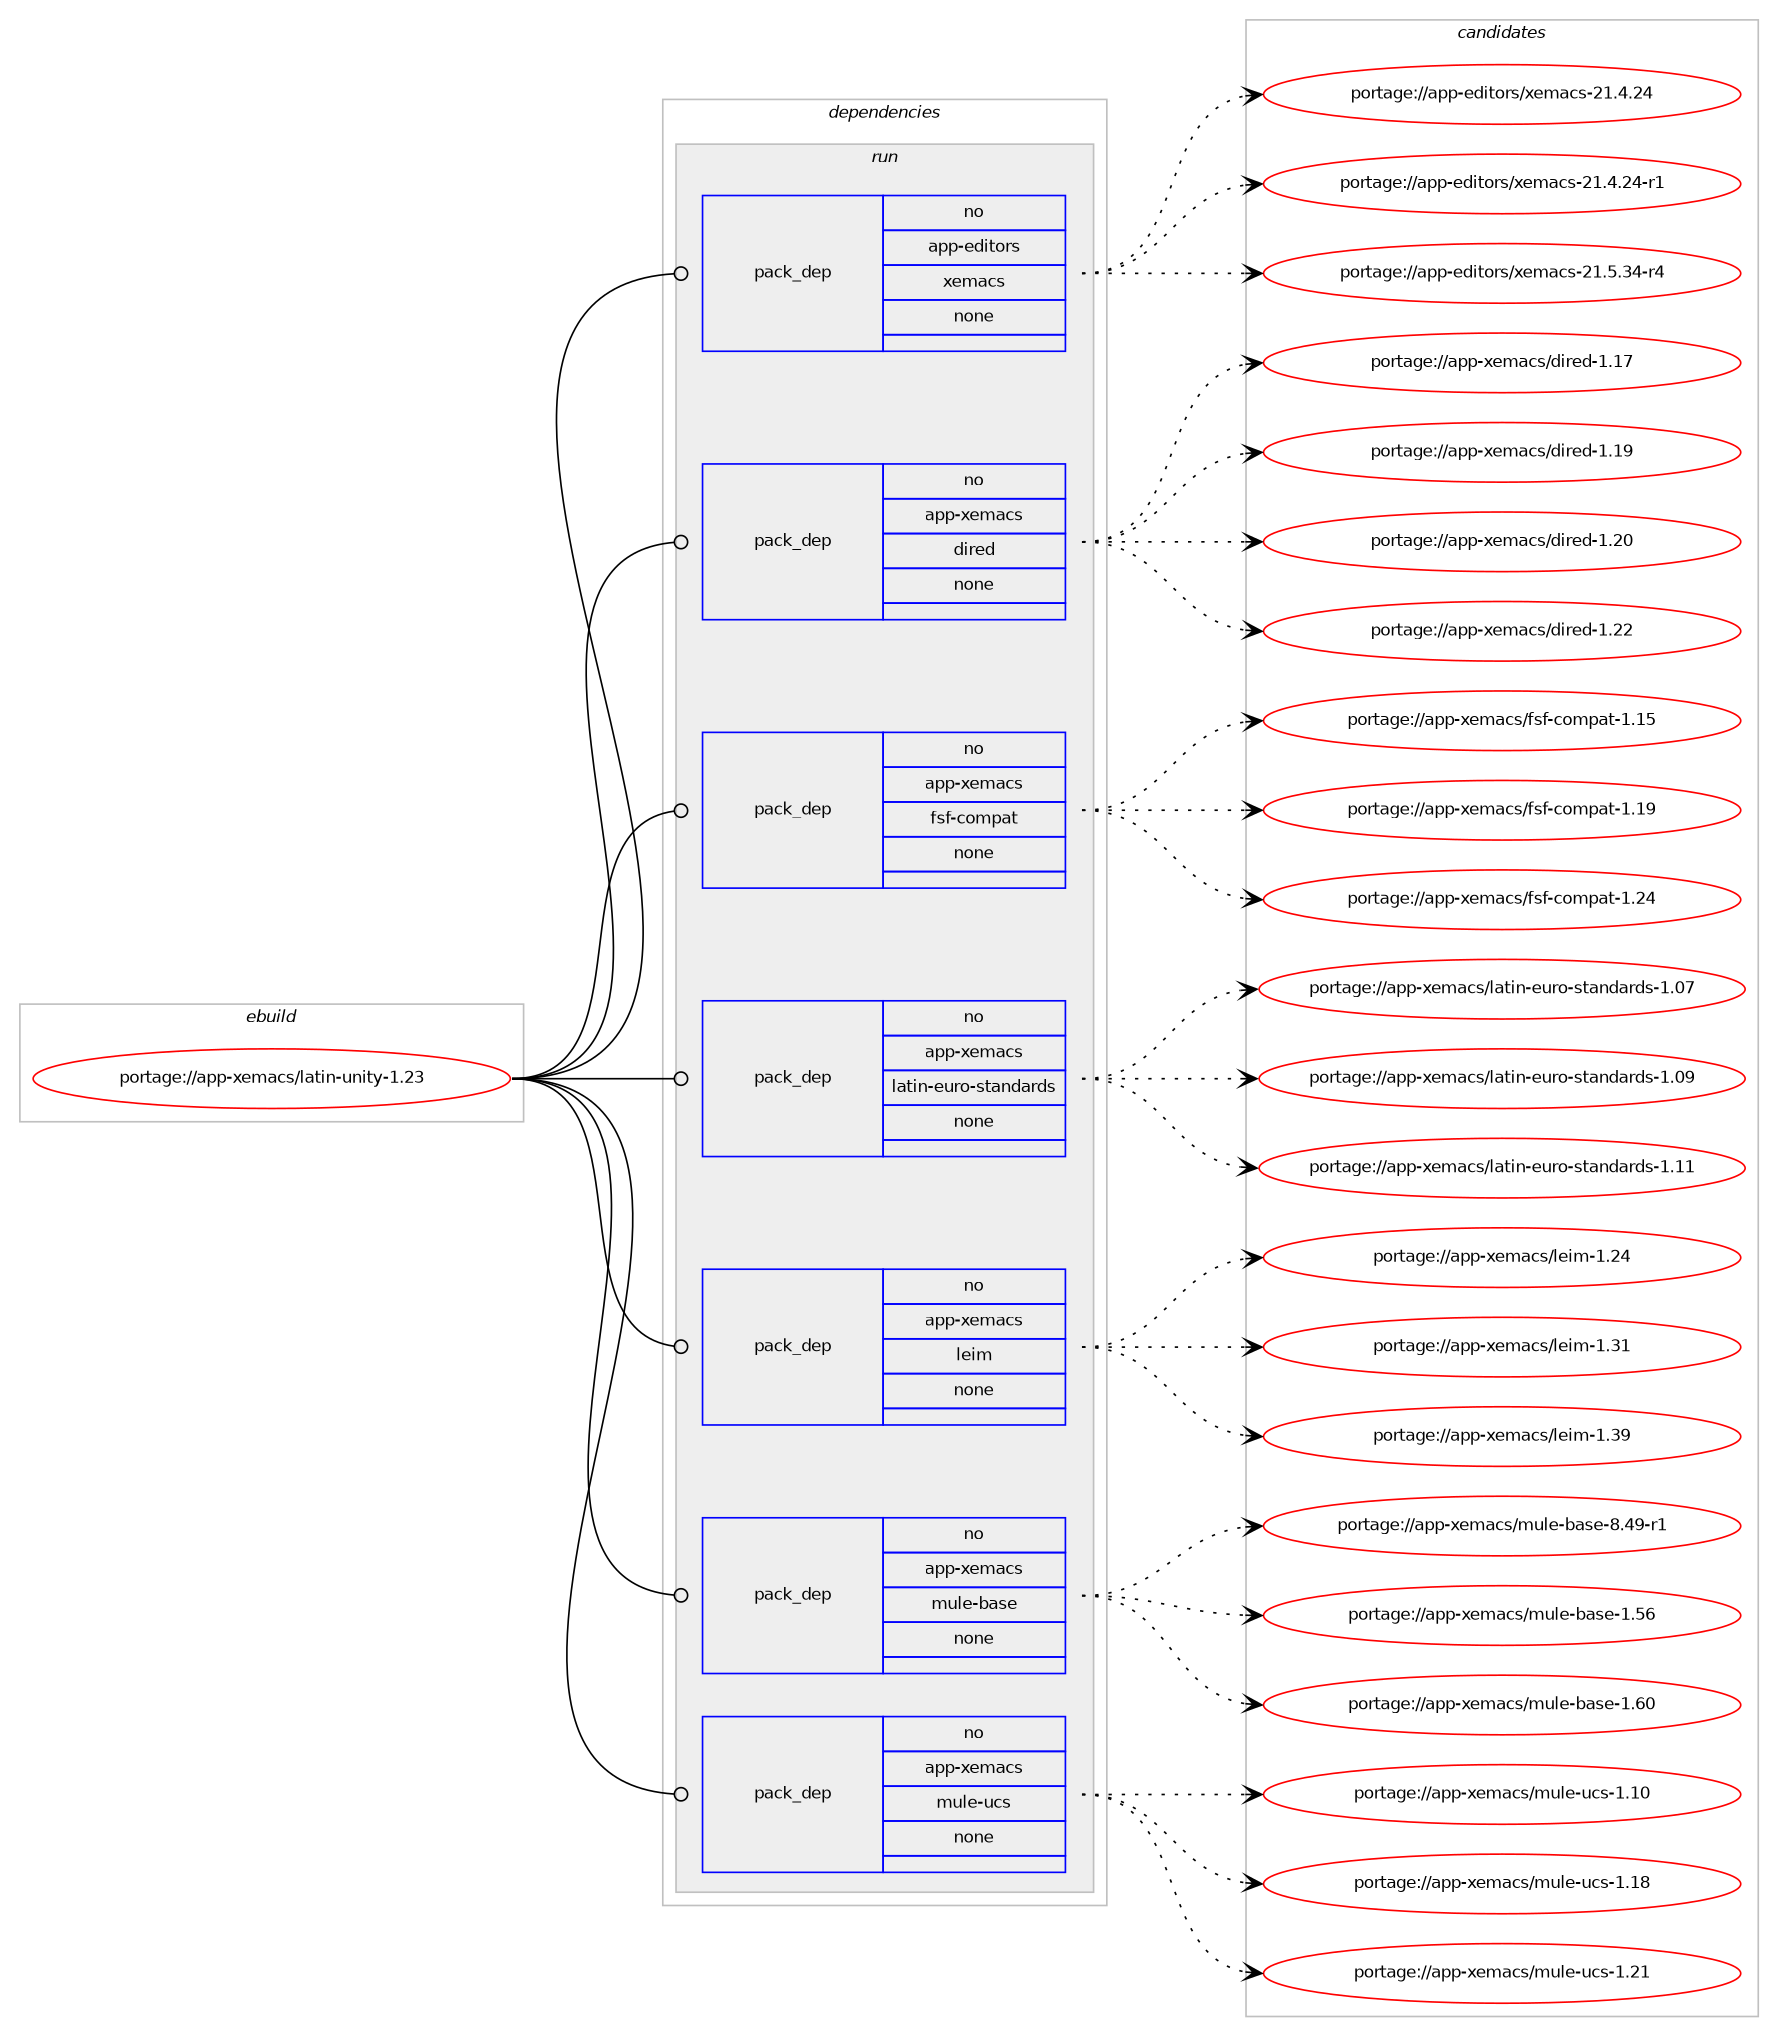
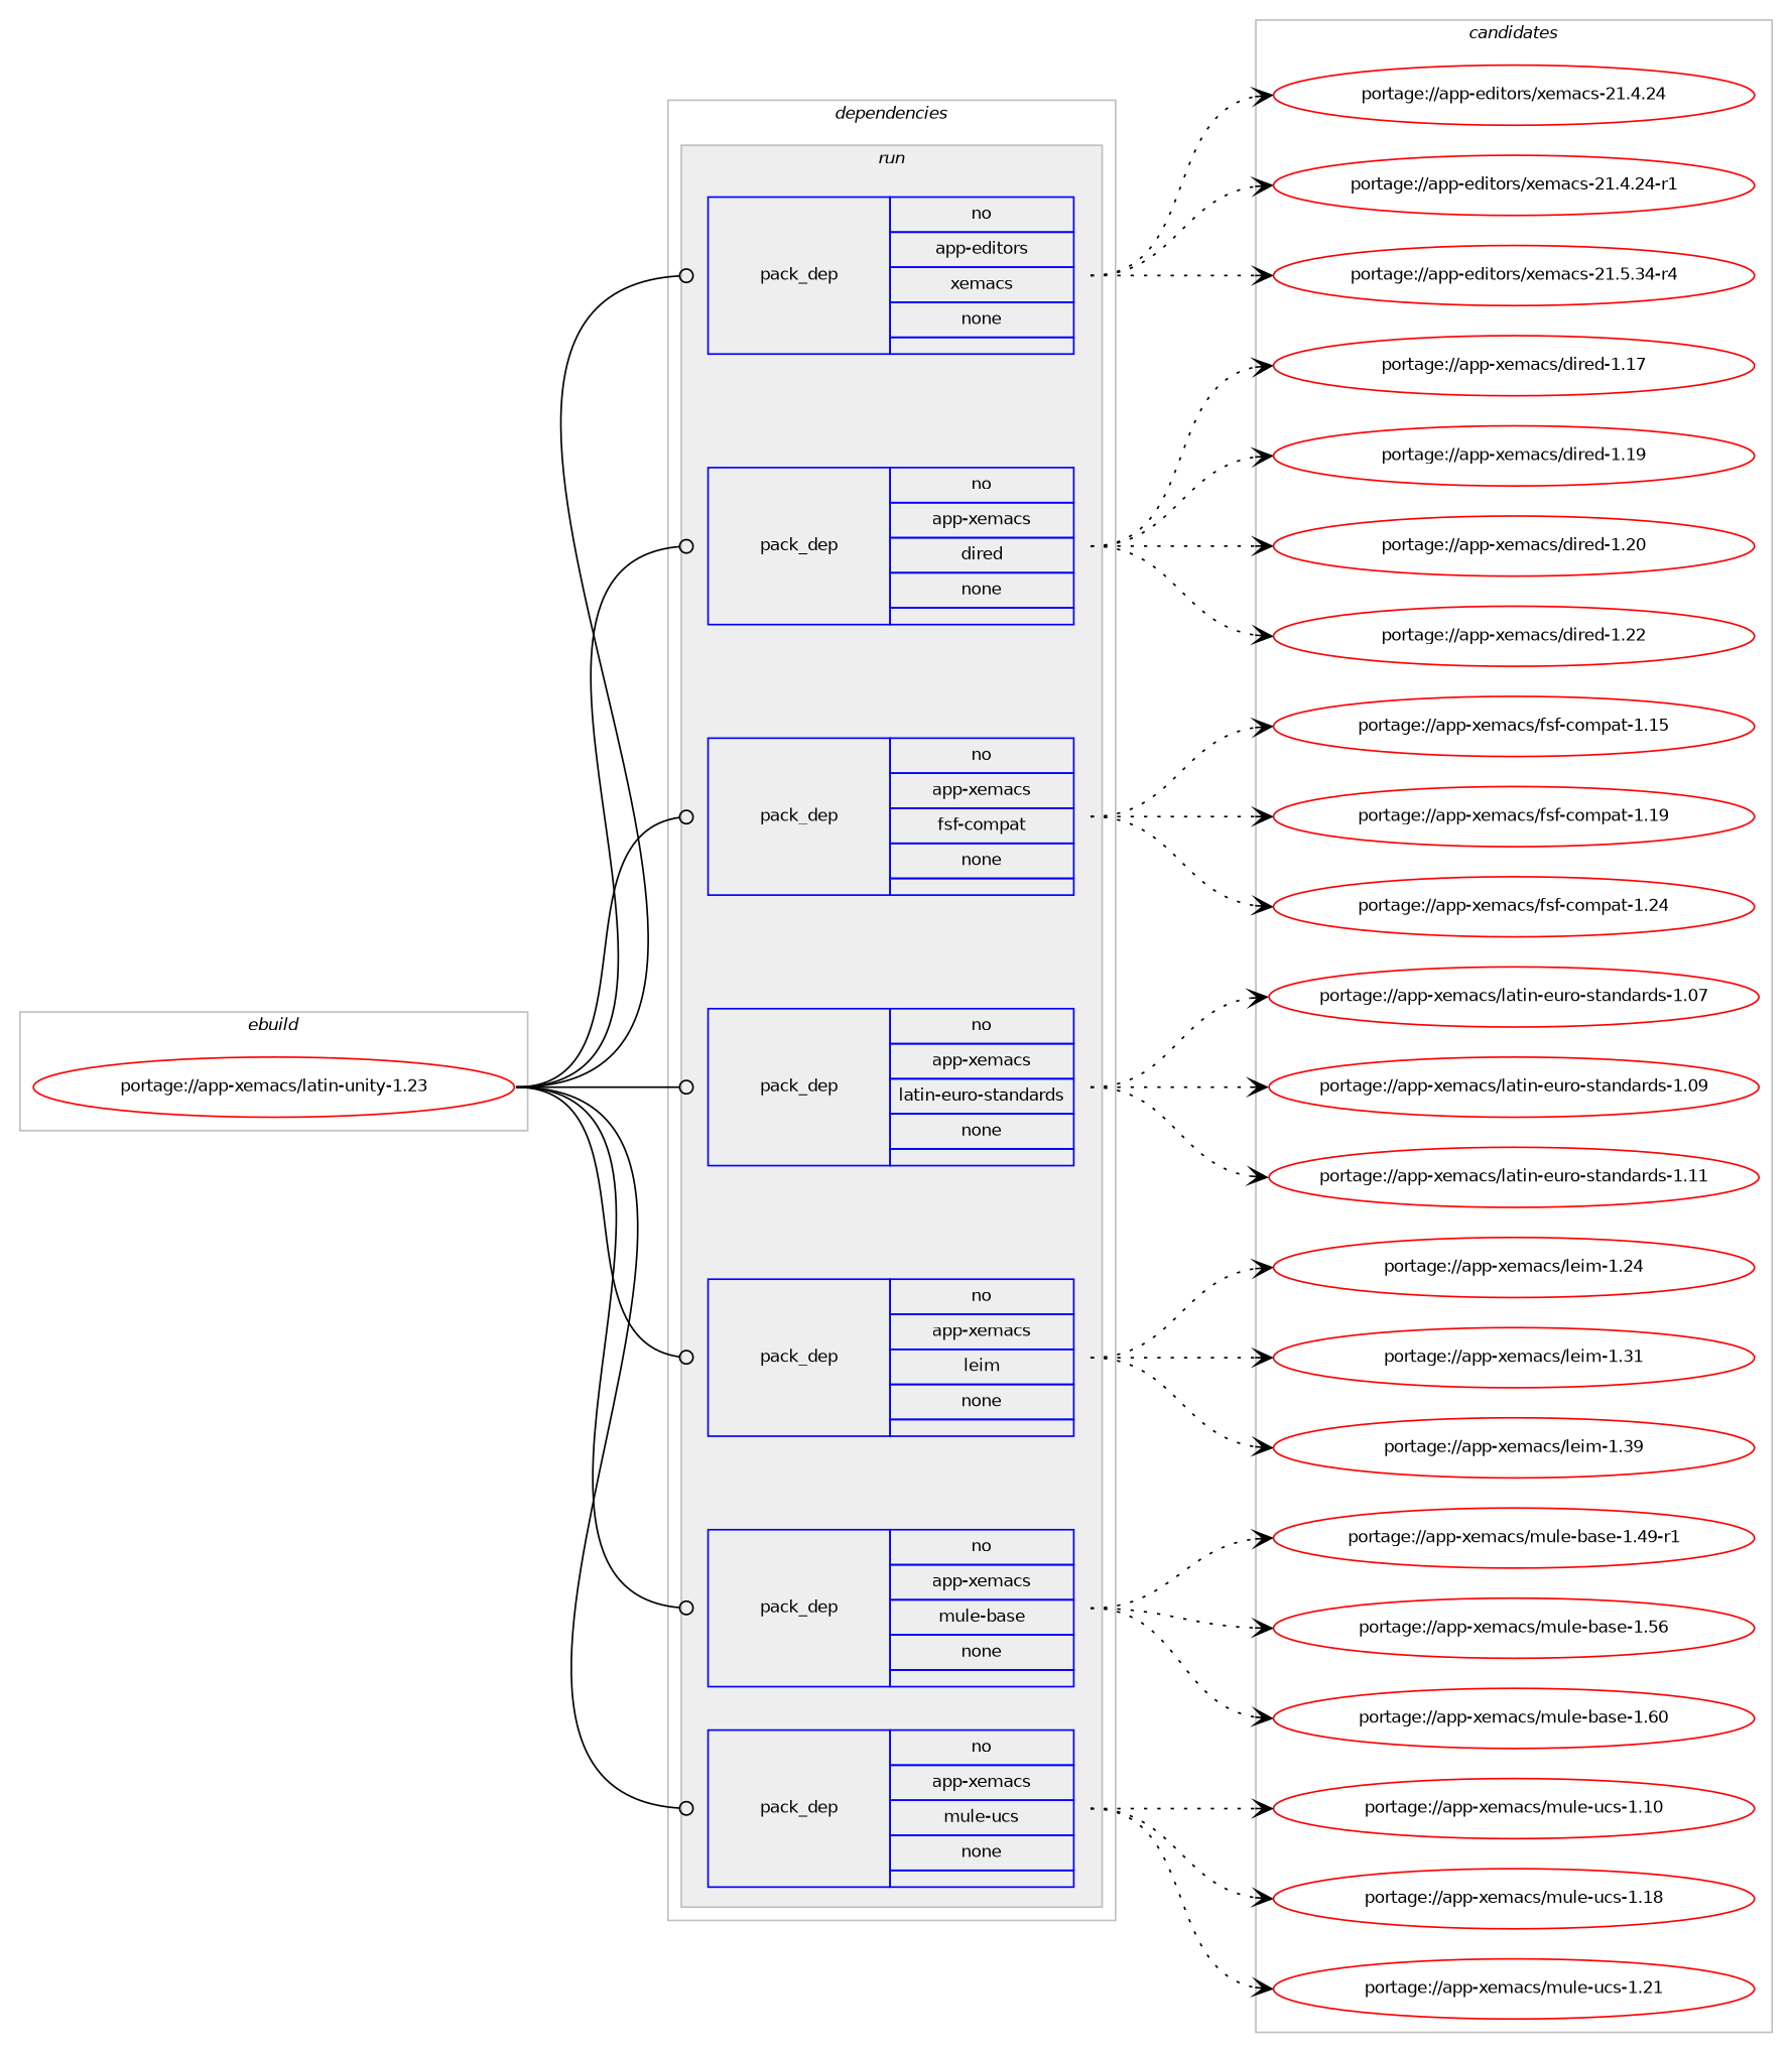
  digraph {
    compound=true
    concentrate=true
    fontname=Helvetica
    fontsize=10
    newrank=true
    rankdir=LR
    ranksep=1.5
    node [color=red fontname=Helvetica fontsize=10]
    edge [arrowhead=vee headport=w style=dotted tailport=e weight=100]
    n1 [label="portage://app-xemacs/latin-unity-1.23" width=4]
    n2 [color=blue label=<<TABLE BORDER="0" CELLBORDER="1" CELLSPACING="0" CELLPADDING="4" WIDTH="220"><TR><TD ROWSPAN="6" CELLPADDING="30">pack_dep</TD></TR><TR><TD WIDTH="110">no</TD></TR><TR><TD>app-editors</TD></TR><TR><TD>xemacs</TD></TR><TR><TD>none</TD></TR><TR><TD></TD></TR></TABLE>> shape=none]
    n3 [color=blue label=<<TABLE BORDER="0" CELLBORDER="1" CELLSPACING="0" CELLPADDING="4" WIDTH="220"><TR><TD ROWSPAN="6" CELLPADDING="30">pack_dep</TD></TR><TR><TD WIDTH="110">no</TD></TR><TR><TD>app-xemacs</TD></TR><TR><TD>dired</TD></TR><TR><TD>none</TD></TR><TR><TD></TD></TR></TABLE>> shape=none]
    n4 [color=blue label=<<TABLE BORDER="0" CELLBORDER="1" CELLSPACING="0" CELLPADDING="4" WIDTH="220"><TR><TD ROWSPAN="6" CELLPADDING="30">pack_dep</TD></TR><TR><TD WIDTH="110">no</TD></TR><TR><TD>app-xemacs</TD></TR><TR><TD>fsf-compat</TD></TR><TR><TD>none</TD></TR><TR><TD></TD></TR></TABLE>> shape=none]
    n5 [color=blue label=<<TABLE BORDER="0" CELLBORDER="1" CELLSPACING="0" CELLPADDING="4" WIDTH="220"><TR><TD ROWSPAN="6" CELLPADDING="30">pack_dep</TD></TR><TR><TD WIDTH="110">no</TD></TR><TR><TD>app-xemacs</TD></TR><TR><TD>latin-euro-standards</TD></TR><TR><TD>none</TD></TR><TR><TD></TD></TR></TABLE>> shape=none]
    n6 [color=blue label=<<TABLE BORDER="0" CELLBORDER="1" CELLSPACING="0" CELLPADDING="4" WIDTH="220"><TR><TD ROWSPAN="6" CELLPADDING="30">pack_dep</TD></TR><TR><TD WIDTH="110">no</TD></TR><TR><TD>app-xemacs</TD></TR><TR><TD>leim</TD></TR><TR><TD>none</TD></TR><TR><TD></TD></TR></TABLE>> shape=none]
    n7 [color=blue label=<<TABLE BORDER="0" CELLBORDER="1" CELLSPACING="0" CELLPADDING="4" WIDTH="220"><TR><TD ROWSPAN="6" CELLPADDING="30">pack_dep</TD></TR><TR><TD WIDTH="110">no</TD></TR><TR><TD>app-xemacs</TD></TR><TR><TD>mule-base</TD></TR><TR><TD>none</TD></TR><TR><TD></TD></TR></TABLE>> shape=none]
    n8 [color=blue label=<<TABLE BORDER="0" CELLBORDER="1" CELLSPACING="0" CELLPADDING="4" WIDTH="220"><TR><TD ROWSPAN="6" CELLPADDING="30">pack_dep</TD></TR><TR><TD WIDTH="110">no</TD></TR><TR><TD>app-xemacs</TD></TR><TR><TD>mule-ucs</TD></TR><TR><TD>none</TD></TR><TR><TD></TD></TR></TABLE>> shape=none]
    n9 [label="portage://app-editors/xemacs-21.4.24" width=4]
    n10 [label="portage://app-editors/xemacs-21.4.24-r1" width=4]
    n11 [label="portage://app-editors/xemacs-21.5.34-r4" width=4]
    n12 [label="portage://app-xemacs/dired-1.17" width=4]
    n13 [label="portage://app-xemacs/dired-1.19" width=4]
    n14 [label="portage://app-xemacs/dired-1.20" width=4]
    n15 [label="portage://app-xemacs/dired-1.22" width=4]
    n16 [label="portage://app-xemacs/fsf-compat-1.15" width=4]
    n17 [label="portage://app-xemacs/fsf-compat-1.19" width=4]
    n18 [label="portage://app-xemacs/fsf-compat-1.24" width=4]
    n19 [label="portage://app-xemacs/latin-euro-standards-1.07" width=4]
    n20 [label="portage://app-xemacs/latin-euro-standards-1.09" width=4]
    n21 [label="portage://app-xemacs/latin-euro-standards-1.11" width=4]
    n22 [label="portage://app-xemacs/leim-1.24" width=4]
    n23 [label="portage://app-xemacs/leim-1.31" width=4]
    n24 [label="portage://app-xemacs/leim-1.39" width=4]
-   n25 [label="portage://app-xemacs/mule-base-8.49-r1" width=4]
+   n25 [label="portage://app-xemacs/mule-base-1.49-r1" width=4]
    n26 [label="portage://app-xemacs/mule-base-1.56" width=4]
    n27 [label="portage://app-xemacs/mule-base-1.60" width=4]
    n28 [label="portage://app-xemacs/mule-ucs-1.10" width=4]
    n29 [label="portage://app-xemacs/mule-ucs-1.18" width=4]
    n30 [label="portage://app-xemacs/mule-ucs-1.21" width=4]
    subgraph cluster_1 {
      color=gray
      label=<<i>ebuild</i>>
      rank=same
      n1
    }
    subgraph cluster_2 {
      color=gray
      label=<<i>dependencies</i>>
      subgraph cluster_3 {
        color=gray
        fillcolor="#eeeeee"
        label=<<i>compile</i>>
        style=filled
      }
      subgraph cluster_4 {
        color=gray
        fillcolor="#eeeeee"
        label=<<i>compile and run</i>>
        style=filled
      }
      subgraph cluster_5 {
        color=gray
        fillcolor="#eeeeee"
        label=<<i>run</i>>
        style=filled
        subgraph sub_6 {
          color=gray
          fillcolor="#eeeeee"
          label=<<i>run</i>>
          style=filled
          n2
        }
        subgraph sub_7 {
          color=gray
          fillcolor="#eeeeee"
          label=<<i>run</i>>
          style=filled
          n3
        }
        subgraph sub_8 {
          color=gray
          fillcolor="#eeeeee"
          label=<<i>run</i>>
          style=filled
          n4
        }
        subgraph sub_9 {
          color=gray
          fillcolor="#eeeeee"
          label=<<i>run</i>>
          style=filled
          n5
        }
        subgraph sub_10 {
          color=gray
          fillcolor="#eeeeee"
          label=<<i>run</i>>
          style=filled
          n6
        }
        subgraph sub_11 {
          color=gray
          fillcolor="#eeeeee"
          label=<<i>run</i>>
          style=filled
          n7
        }
        subgraph sub_12 {
          color=gray
          fillcolor="#eeeeee"
          label=<<i>run</i>>
          style=filled
          n8
        }
      }
    }
    subgraph cluster_13 {
      color=gray
      label=<<i>candidates</i>>
      rank=same
      subgraph sub_14 {
        color=black
        label=<<i>candidates</i>>
        nodesep=1
        rank=same
        n9
        n10
        n11
      }
      subgraph sub_15 {
        color=black
        label=<<i>candidates</i>>
        nodesep=1
        rank=same
        n12
        n13
        n14
        n15
      }
      subgraph sub_16 {
        color=black
        label=<<i>candidates</i>>
        nodesep=1
        rank=same
        n16
        n17
        n18
      }
      subgraph sub_17 {
        color=black
        label=<<i>candidates</i>>
        nodesep=1
        rank=same
        n19
        n20
        n21
      }
      subgraph sub_18 {
        color=black
        label=<<i>candidates</i>>
        nodesep=1
        rank=same
        n22
        n23
        n24
      }
      subgraph sub_19 {
        color=black
        label=<<i>candidates</i>>
        nodesep=1
        rank=same
        n25
        n26
        n27
      }
      subgraph sub_20 {
        color=black
        label=<<i>candidates</i>>
        nodesep=1
        rank=same
        n28
        n29
        n30
      }
    }
    n1 -> n2 [arrowhead=odot style=solid weight=20]
    n1 -> n3 [arrowhead=odot style=solid weight=20]
    n1 -> n4 [arrowhead=odot style=solid weight=20]
    n1 -> n5 [arrowhead=odot style=solid weight=20]
    n1 -> n6 [arrowhead=odot style=solid weight=20]
    n1 -> n7 [arrowhead=odot style=solid weight=20]
    n1 -> n8 [arrowhead=odot style=solid weight=20]
    n2 -> n9
    n2 -> n10
    n2 -> n11
    n3 -> n12
    n3 -> n13
    n3 -> n14
    n3 -> n15
    n4 -> n16
    n4 -> n17
    n4 -> n18
    n5 -> n19
    n5 -> n20
    n5 -> n21
    n6 -> n22
    n6 -> n23
    n6 -> n24
    n7 -> n25
    n7 -> n26
    n7 -> n27
    n8 -> n28
    n8 -> n29
    n8 -> n30
  }
